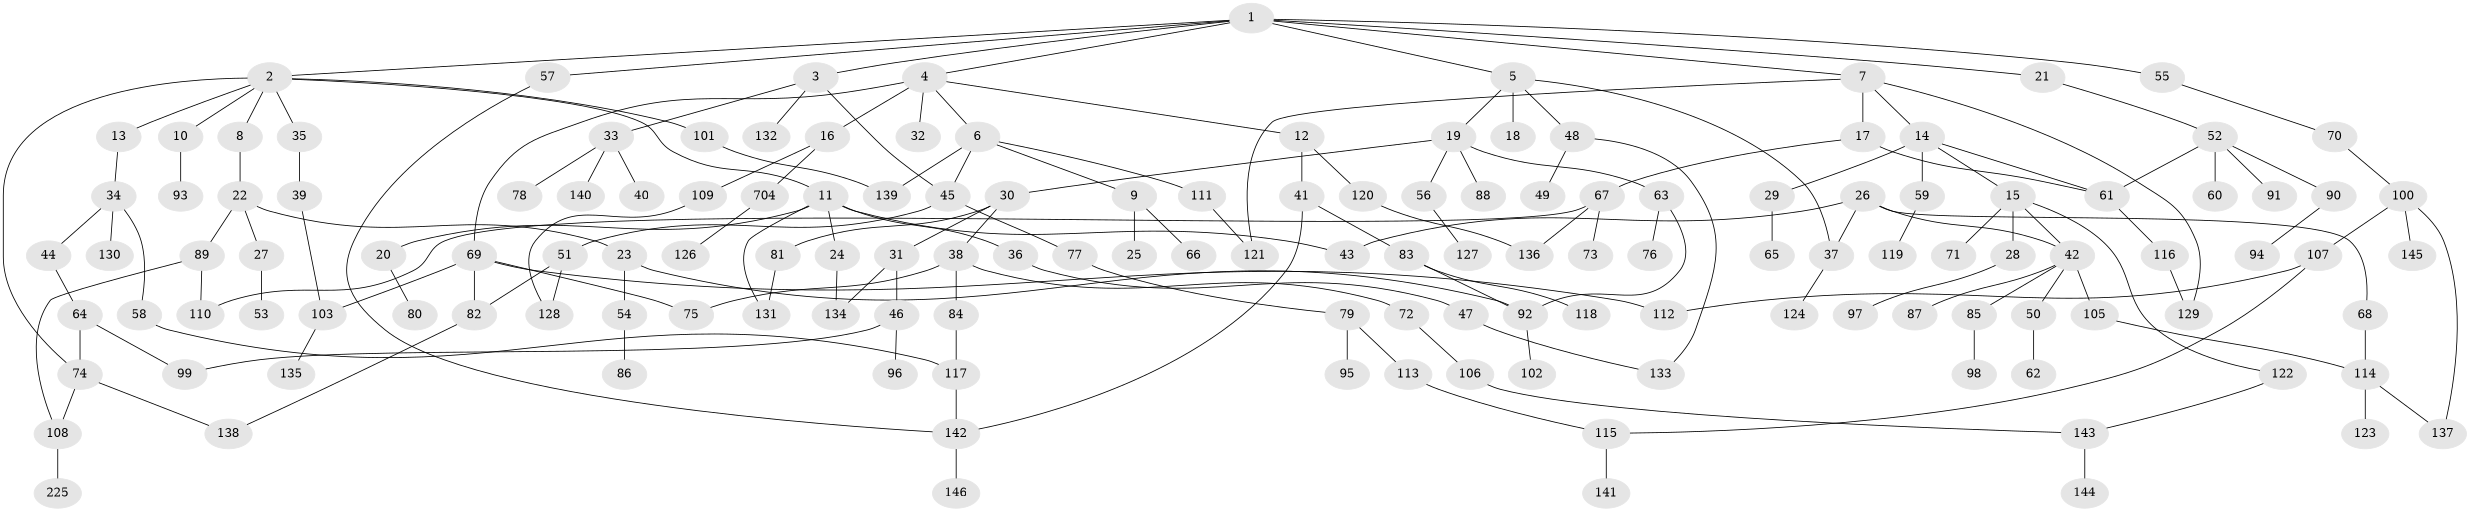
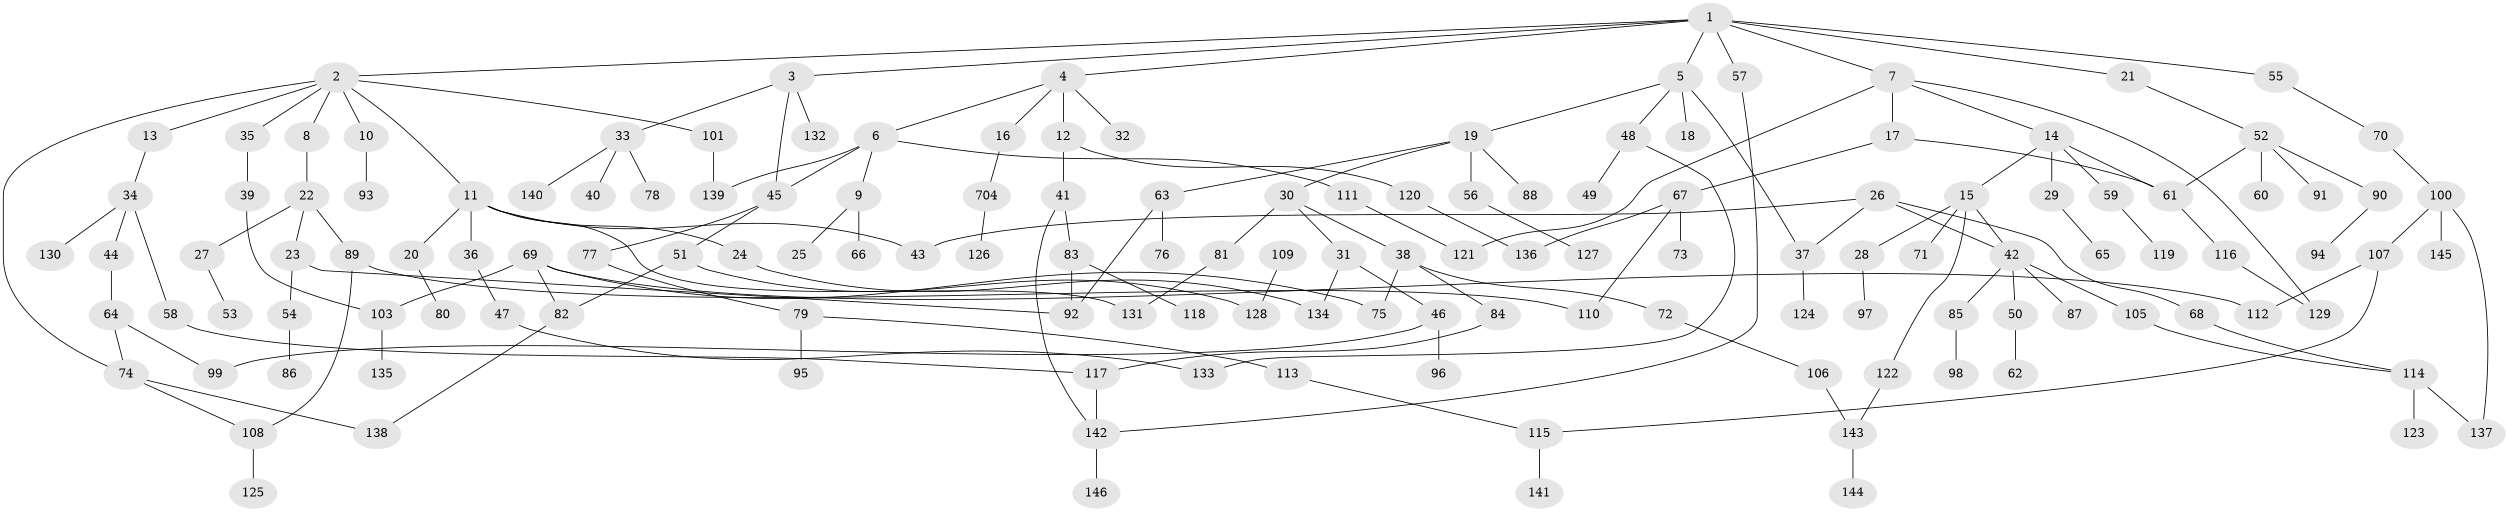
  graph {
    node [color=gray90 style=filled]
    1
    2
    3
    4
    5
    7
    21
    55
    57
    8
    10
    11
    13
    35
    74
    101
    33
    45
    132
    6
    12
    16
    32
    69
    18
    19
    48
    37
    14
    17
    121
    129
    52
    70
    142
    22
    93
    20
    24
    36
    43
    131
    34
    39
    108
    138
    139
    40
    78
    140
    51
    77
    9
    111
    41
    120
    n57 [label=704]
    109
    75
    103
    82
    112
    30
    56
    63
    88
    26
    42
    68
    133
    49
    25
    66
    15
    29
    59
    61
    67
    23
    27
    89
    80
    134
    47
    83
    136
    44
    58
    130
    28
    71
    122
    65
    119
    116
    97
    50
    85
    87
    105
    143
    126
    128
    73
    110
    31
    38
    81
    127
    92
    76
    60
    90
    91
    54
    53
    86
-   102
    124
    114
    46
    72
    84
    96
    99
    64
    117
    106
    135
    118
    146
    62
    98
    79
    94
    100
    137
    123
    107
    145
-   125 [label=225]
+   125
    95
    113
    115
    144
    141
    1 -- 2
    1 -- 3
    1 -- 4
    1 -- 5
    1 -- 7
    1 -- 21
    1 -- 55
    1 -- 57
    2 -- 8
    2 -- 10
    2 -- 11
    2 -- 13
    2 -- 35
    2 -- 74
    2 -- 101
    3 -- 33
    3 -- 45
    3 -- 132
    4 -- 6
    4 -- 12
    4 -- 16
    4 -- 32
-   4 -- 69
    5 -- 18
    5 -- 19
    5 -- 48
    5 -- 37
    7 -- 14
    7 -- 17
    7 -- 121
    7 -- 129
    21 -- 52
    55 -- 70
    57 -- 142
    8 -- 22
    10 -- 93
    11 -- 20
    11 -- 24
    11 -- 36
    11 -- 43
    11 -- 131
    13 -- 34
    35 -- 39
    74 -- 108
    74 -- 138
    101 -- 139
    33 -- 40
    33 -- 78
    33 -- 140
    45 -- 51
    45 -- 77
    6 -- 45
    6 -- 139
    6 -- 9
    6 -- 111
    12 -- 41
    12 -- 120
    16 -- n57
-   16 -- 109
    69 -- 75
    69 -- 103
    69 -- 82
    69 -- 112
    19 -- 30
    19 -- 56
    19 -- 63
    19 -- 88
    48 -- 133
    48 -- 49
    37 -- 124
    14 -- 15
    14 -- 29
    14 -- 59
    14 -- 61
    17 -- 61
    17 -- 67
    52 -- 61
    52 -- 60
    52 -- 90
    52 -- 91
    70 -- 100
    142 -- 146
    22 -- 23
    22 -- 27
    22 -- 89
    20 -- 80
    24 -- 134
    36 -- 47
    34 -- 44
    34 -- 58
    34 -- 130
    39 -- 103
    108 -- 125
    51 -- 82
    51 -- 128
    77 -- 79
    9 -- 25
    9 -- 66
    111 -- 121
    41 -- 142
    41 -- 83
    120 -- 136
    n57 -- 126
    109 -- 128
    103 -- 135
    82 -- 138
    30 -- 31
    30 -- 38
    30 -- 81
    56 -- 127
    63 -- 92
    63 -- 76
    26 -- 37
    26 -- 43
    26 -- 42
    26 -- 68
    42 -- 50
    42 -- 85
    42 -- 87
    42 -- 105
    68 -- 114
    15 -- 42
    15 -- 28
    15 -- 71
    15 -- 122
    29 -- 65
    59 -- 119
    61 -- 116
    67 -- 136
    67 -- 73
    67 -- 110
    23 -- 92
    23 -- 54
    27 -- 53
    89 -- 108
    89 -- 110
    47 -- 133
    83 -- 92
    83 -- 118
    44 -- 64
    58 -- 117
    28 -- 97
    122 -- 143
    116 -- 129
    50 -- 62
    85 -- 98
    105 -- 114
    143 -- 144
    31 -- 134
    31 -- 46
    38 -- 75
    38 -- 72
    38 -- 84
    81 -- 131
-   92 -- 102
    90 -- 94
    54 -- 86
    114 -- 137
    114 -- 123
    46 -- 96
    46 -- 99
    72 -- 106
    84 -- 117
    64 -- 74
    64 -- 99
    117 -- 142
    106 -- 143
    79 -- 95
    79 -- 113
    100 -- 137
    100 -- 107
    100 -- 145
    107 -- 112
    107 -- 115
    113 -- 115
    115 -- 141
  }
